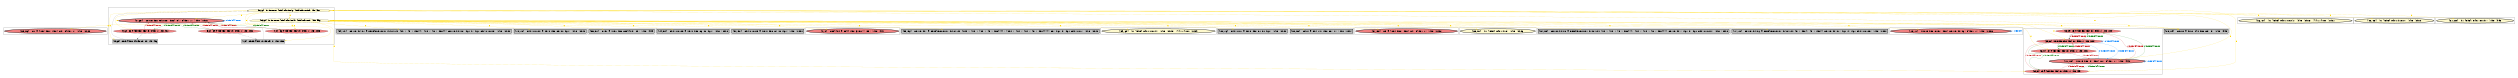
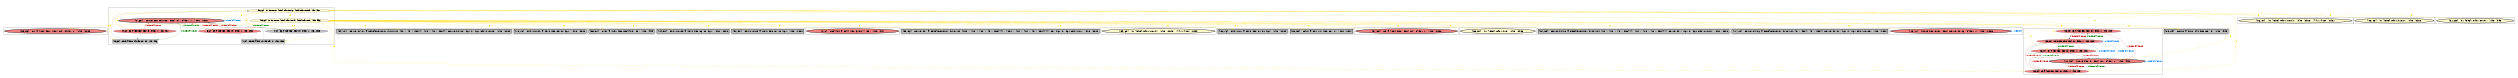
  digraph {
    fontname="DejaVu Sans Mono"
    node [fillcolor=lightcoral fontname="DejaVu Sans Mono" fontsize=20 penwidth=3.0 shape=ellipse style=filled]
    edge [color=gold fontcolor=gold fontname="DejaVu Sans Mono" penwidth=1.0 style=solid]
    n1 [label="[35/36]  %4 = load i32, i32* %i, align 4, !dbg !1000"]
    n2 [fillcolor=grey label="[39/40]  %arrayidx14 = getelementptr inbounds [10 x [5 x i32]], [10 x [5 x i32]]* %arrayidx12, i64 0, i64 %idxprom13, !dbg !1001" shape=rectangle]
    n3 [label="[18/19]  %8 = load i32, i32* %m, align 4, !dbg !1007" fontsize="" penwidth=""]
    n4 [label="[15/22]  store i32 %inc, i32* %m, align 4, !dbg !1007" fontsize="" penwidth=""]
    n5 [label="[20/21]  %3 = load i32, i32* %m, align 4, !dbg !993" fontsize="" penwidth=""]
    n6 [label="[14/23]  store i32 0, i32* %m, align 4, !dbg !991"]
    n7 [label="[16/17]  %7 = load i32, i32* %m, align 4, !dbg !1004" fontsize="" penwidth=""]
    n8 [fillcolor=grey label="[41/42]  %idxprom11 = sext i32 %5 to i64, !dbg !1001" shape=rectangle]
    n9 [fillcolor=grey label="[53/54]  %rem = srem i32 %call10, 10, !dbg !999" shape=rectangle]
    n10 [fillcolor=grey label="[28/29]  %cmp8 = icmp slt i32 %3, 5, !dbg !995" shape=rectangle]
    n11 [fillcolor=lemonchiffon label="[26/27]  br label %for.cond4, !dbg !1013, !llvm.loop !1014"]
    n12 [fillcolor=lemonchiffon label="[12/13]  br label %for.inc17, !dbg !1011"]
    n13 [fillcolor=grey label="[49/50]  %idxprom13 = sext i32 %6 to i64, !dbg !1001" shape=rectangle]
    n14 [fillcolor=grey label="[51/52]  %idxprom15 = sext i32 %7 to i64, !dbg !1001" shape=rectangle]
    n15 [label="[0/1]  %call10 = call i32 @rand() #3, !dbg !997"]
    n16 [fillcolor=grey label="[55/56]  %arrayidx = getelementptr inbounds [100 x [10 x [10 x [5 x i32]]]], [100 x [10 x [10 x [5 x i32]]]]* %a, i64 0, i64 %idxprom, !dbg !1001" shape=rectangle]
    n17 [fillcolor=lemonchiffon label="[59/60]  br label %for.cond7, !dbg !1008, !llvm.loop !1009"]
    n18 [fillcolor=grey label="[45/46]  %idxprom = sext i32 %4 to i64, !dbg !1001" shape=rectangle]
    n19 [fillcolor=grey label="[31/32]  %inc = add nsw i32 %8, 1, !dbg !1007" shape=rectangle]
    n20 [label="[57/58]  %5 = load i32, i32* %j, align 4, !dbg !1002"]
    n21 [fillcolor=lemonchiffon label="[33/34]  br label %for.inc, !dbg !1006"]
    n22 [fillcolor=lemonchiffon label="[11/62]  br i1 %cmp5, label %for.body6, label %for.end19, !dbg !987" fontsize="" penwidth=""]
    n23 [label="[2/65]  store i32 %inc18, i32* %k, align 4, !dbg !1012"]
    n24 [label="[3/6]  %9 = load i32, i32* %k, align 4, !dbg !1012" fontsize="" penwidth=""]
    n25 [fillcolor=lemonchiffon label="[30/61]  br i1 %cmp8, label %for.body9, label %for.end, !dbg !996" fontsize="" penwidth=""]
-   n26 [label="[7/8]  %6 = load i32, i32* %k, align 4, !dbg !1003" fontsize="" penwidth=""]
+   n26 [fillcolor=grey label="[7/8]  %6 = load i32, i32* %k, align 4, !dbg !1003" fontsize="" penwidth=""]
    n27 [label="[9/64]  %2 = load i32, i32* %k, align 4, !dbg !984" fontsize="" penwidth=""]
    n28 [fillcolor=grey label="[4/5]  %inc18 = add nsw i32 %9, 1, !dbg !1012" shape=rectangle fontsize="" penwidth=""]
    n29 [fillcolor=grey label="[10/63]  %cmp5 = icmp slt i32 %2, 10, !dbg !986" shape=rectangle fontsize="" penwidth=""]
    n30 [fillcolor=grey label="[37/38]  %arrayidx12 = getelementptr inbounds [10 x [10 x [5 x i32]]], [10 x [10 x [5 x i32]]]* %arrayidx, i64 0, i64 %idxprom11, !dbg !1001" shape=rectangle]
    n31 [fillcolor=lemonchiffon label="[24/25]  br label %for.cond7, !dbg !992"]
    n32 [fillcolor=grey label="[47/48]  %arrayidx16 = getelementptr inbounds [5 x i32], [5 x i32]* %arrayidx14, i64 0, i64 %idxprom15, !dbg !1001" shape=rectangle]
    n33 [label="[43/44]  store i32 %rem, i32* %arrayidx16, align 4, !dbg !1005"]
    subgraph cluster_1 {
      n1
    }
    subgraph cluster_2 {
      n2
    }
    subgraph cluster_3 {
      n3
      n4
      n5
      n6
      n7
    }
    subgraph cluster_4 {
      n8
    }
    subgraph cluster_5 {
      n9
    }
    subgraph cluster_6 {
      n10
    }
    subgraph cluster_7 {
      n11
    }
    subgraph cluster_8 {
      n12
    }
    subgraph cluster_9 {
      n13
    }
    subgraph cluster_10 {
      n14
    }
    subgraph cluster_11 {
      n15
    }
    subgraph cluster_12 {
      n16
    }
    subgraph cluster_13 {
      n17
    }
    subgraph cluster_14 {
      n18
    }
    subgraph cluster_15 {
      n19
    }
    subgraph cluster_16 {
      n20
    }
    subgraph cluster_17 {
      n21
    }
    subgraph cluster_18 {
      n22
      n23
      n24
      n25
      n26
      n27
      n28
      n29
    }
    subgraph cluster_19 {
      n30
    }
    subgraph cluster_20 {
      n31
    }
    subgraph cluster_21 {
      n32
    }
    subgraph cluster_22 {
      n33
    }
    n3 -> n4 [color=black fontcolor=firebrick3 label="A|indep|all|Const"]
    n3 -> n6 [color=firebrick3 fontcolor=firebrick3 label="A|indep|all|Const"]
    n4 -> n3 [color=forestgreen fontcolor=forestgreen label="T|indep|all|Const"]
    n4 -> n4 [color=dodgerblue fontcolor=dodgerblue label="O|dep|all|Const"]
    n4 -> n5 [color=forestgreen fontcolor=forestgreen label="T|indep|all|Const"]
    n4 -> n6 [color=dodgerblue fontcolor=dodgerblue label="O|indep|all|Const"]
    n4 -> n7 [color=forestgreen fontcolor=forestgreen label="T|indep|all|Const"]
    n5 -> n4 [color=firebrick3 fontcolor=firebrick3 label="A|indep|all|Const"]
    n5 -> n6 [color=firebrick3 fontcolor=firebrick3 label="A|indep|all|Const"]
-   n6 -> n3 [color=forestgreen fontcolor=forestgreen label="T|indep|all|Const"]
    n6 -> n4 [color=dodgerblue fontcolor=dodgerblue label="O|indep|all|Const"]
    n6 -> n5 [color=forestgreen fontcolor=forestgreen label="T|indep|all|Const"]
    n6 -> n6 [color=dodgerblue fontcolor=dodgerblue label="O|dep|all|Const"]
-   n7 -> n4 [color=firebrick3 fontcolor=firebrick3 label="A|indep|all|Const"]
+   n7 -> n5 [color=firebrick3 fontcolor=firebrick3 label="A|indep|all|Const"]
    n7 -> n6 [color=firebrick3 fontcolor=firebrick3 label="A|indep|all|Const"]
    n22 -> n5 [label=C]
    n22 -> n6 [label=C]
    n22 -> n10 [label=C]
    n22 -> n11 [label=C]
    n22 -> n12 [label=C]
    n22 -> n22 [label=C]
    n22 -> n23 [label=C]
    n22 -> n24 [label=C]
    n22 -> n25 [label=C]
    n22 -> n27 [label=C]
    n22 -> n28 [label=C]
    n22 -> n29 [label=C]
    n22 -> n31 [label=C]
    n23 -> n23 [color=dodgerblue fontcolor=dodgerblue label="O|dep|all|Const"]
    n23 -> n24 [color=forestgreen fontcolor=forestgreen label="T|indep|all|Const"]
    n23 -> n26 [color=forestgreen fontcolor=forestgreen label="T|indep|all|Const"]
-   n23 -> n27 [color=forestgreen fontcolor=forestgreen label="T|indep|all|Const"]
+   n23 -> n29 [color=forestgreen fontcolor=forestgreen label="T|indep|all|Const"]
    n24 -> n23 [color=firebrick3 fontcolor=firebrick3 label="A|indep|all|Const"]
    n24 -> n28 [color=black fontcolor=black penwidth=0.5]
    n25 -> n1 [label=C]
    n25 -> n2 [label=C]
    n25 -> n3 [label=C]
    n25 -> n4 [label=C]
    n25 -> n5 [label=C]
    n25 -> n7 [label=C]
    n25 -> n8 [label=C]
    n25 -> n9 [label=C]
    n25 -> n10 [label=C]
    n25 -> n13 [label=C]
    n25 -> n14 [label=C]
    n25 -> n15 [label=C]
    n25 -> n16 [label=C]
    n25 -> n17 [label=C]
    n25 -> n18 [label=C]
    n25 -> n19 [label=C]
    n25 -> n20 [label=C]
    n25 -> n21 [label=C]
    n25 -> n25 [label=C]
    n25 -> n26 [label=C]
    n25 -> n30 [label=C]
    n25 -> n32 [label=C]
    n25 -> n33 [label=C]
    n26 -> n23 [color=firebrick3 fontcolor=firebrick3 label="A|indep|all|Const"]
    n27 -> n23 [color=firebrick3 fontcolor=firebrick3 label="A|indep|all|Const"]
    n27 -> n29 [color=black fontcolor=black penwidth=0.5]
    n28 -> n23 [color=black fontcolor=black penwidth=0.5]
    n29 -> n22 [color=black fontcolor=black penwidth=0.5]
    n33 -> n33 [color=dodgerblue fontcolor=dodgerblue label="O|dep|all"]
  }
